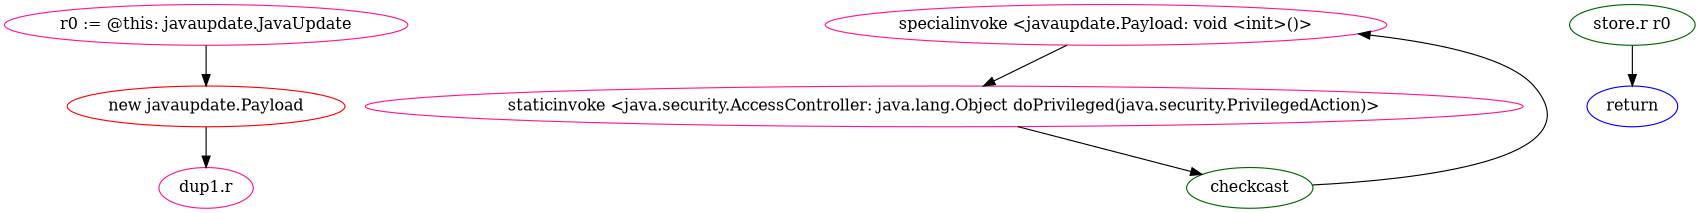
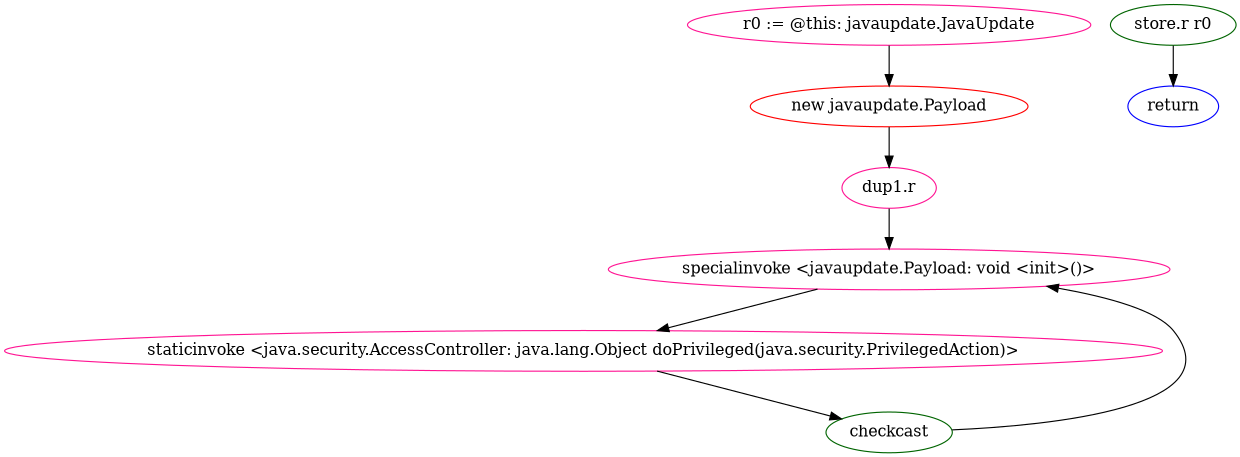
  digraph {
    node [color=deeppink]
    "new javaupdate.Payload" [color=red]
    "r0 := @this: javaupdate.JavaUpdate"
    "dup1.r"
    "specialinvoke <javaupdate.Payload: void <init>()>"
    "staticinvoke <java.security.AccessController: java.lang.Object doPrivileged(java.security.PrivilegedAction)>"
    checkcast [color=darkgreen]
    "store.r r0" [color=darkgreen]
    return [color=blue]
    "new javaupdate.Payload" -> "dup1.r"
    "r0 := @this: javaupdate.JavaUpdate" -> "new javaupdate.Payload"
+   "dup1.r" -> "specialinvoke <javaupdate.Payload: void <init>()>"
    "specialinvoke <javaupdate.Payload: void <init>()>" -> "staticinvoke <java.security.AccessController: java.lang.Object doPrivileged(java.security.PrivilegedAction)>"
    "staticinvoke <java.security.AccessController: java.lang.Object doPrivileged(java.security.PrivilegedAction)>" -> checkcast
    checkcast -> "specialinvoke <javaupdate.Payload: void <init>()>"
    "store.r r0" -> return
  }
